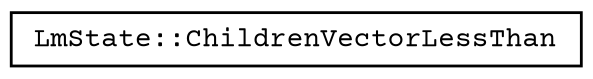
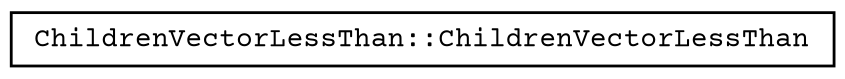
  digraph {
    rankdir=LR
    fontname="Courier Prime"
-   n1 [color=black fillcolor=white fontname="Courier Prime" fontsize=10 height=0.2 label="LmState::ChildrenVectorLessThan" shape=record style=filled width=0.4]
+   n1 [color=black fillcolor=white fontname="Courier Prime" fontsize=10 height=0.2 label="ChildrenVectorLessThan::ChildrenVectorLessThan" shape=record style=filled width=0.4]
  }
